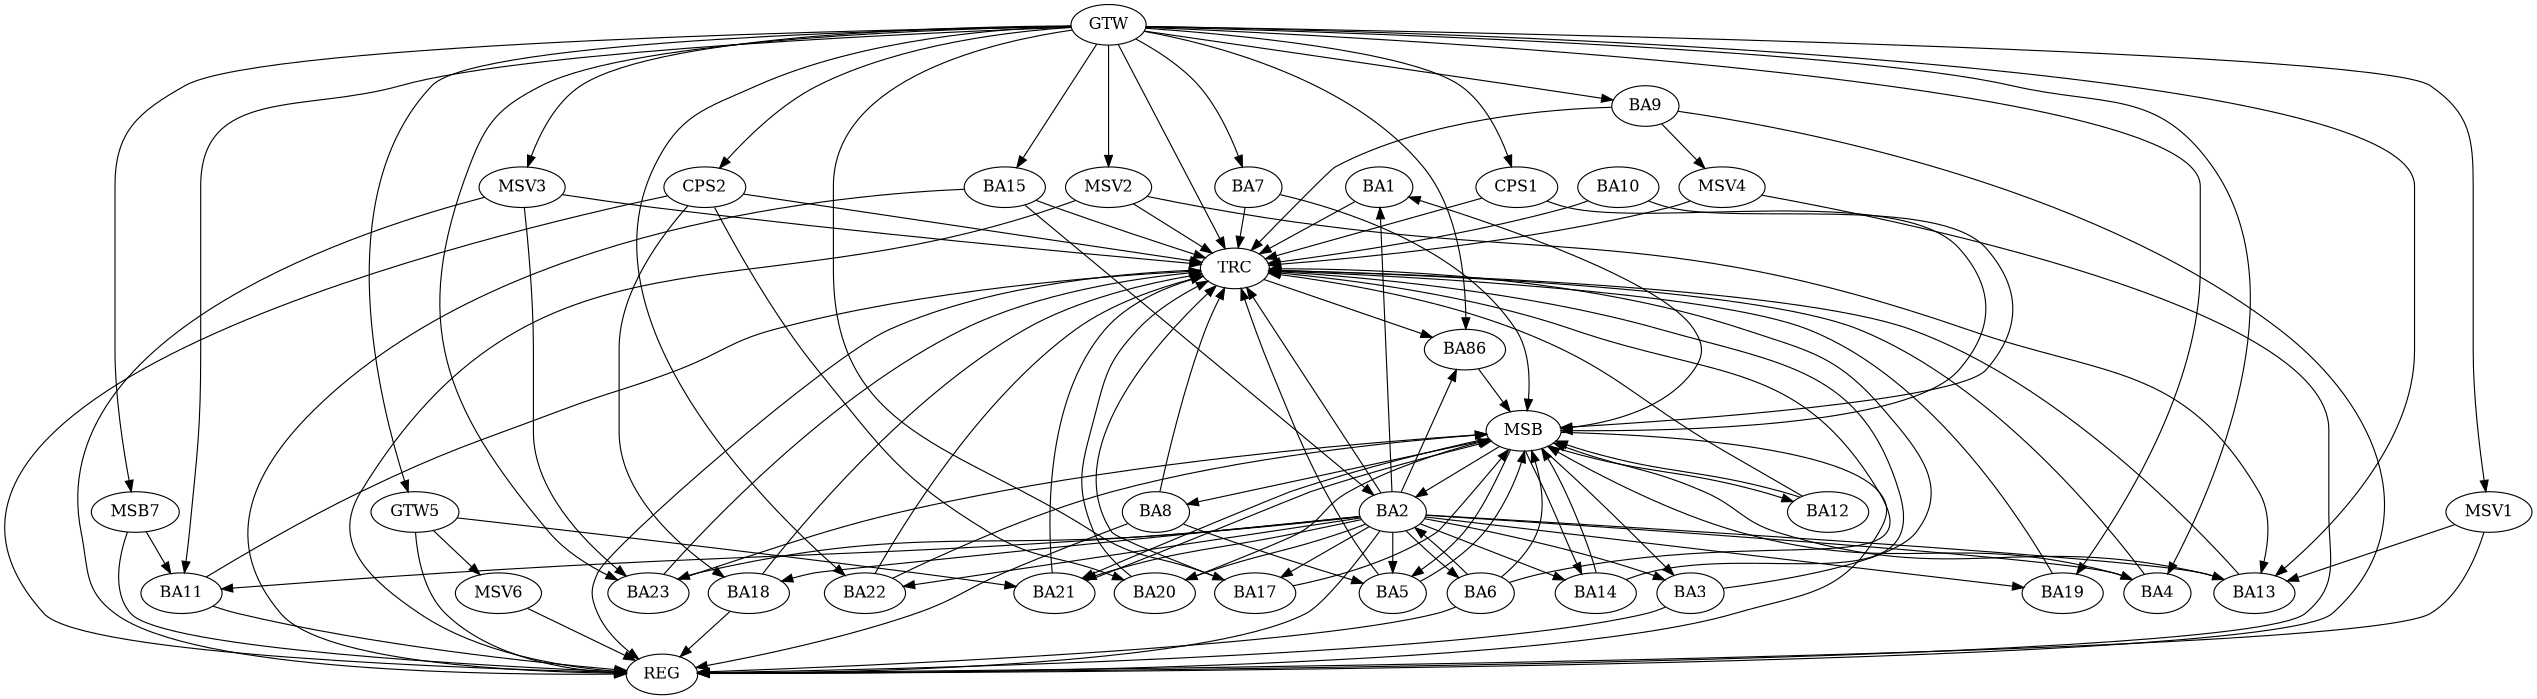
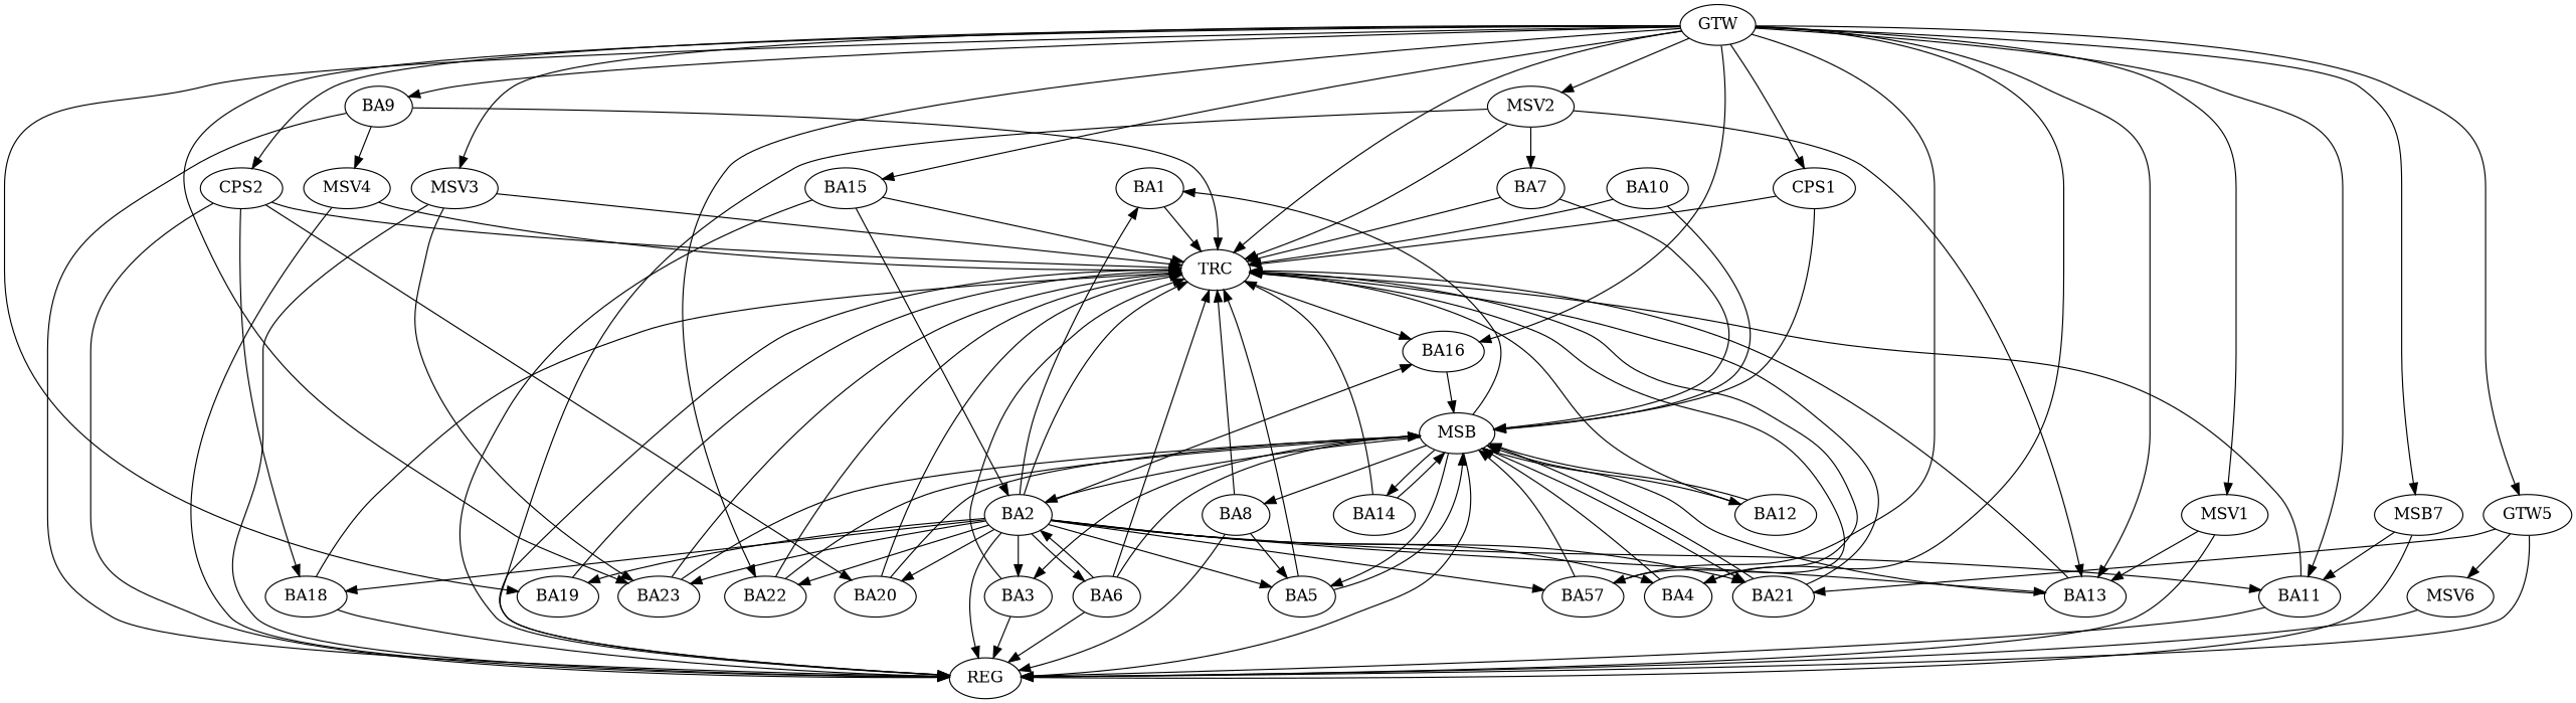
  strict digraph {
    n1 [label=BA1]
    n2 [label=TRC]
    n3 [label=MSB]
    n4 [label=BA2]
    n5 [label=BA3]
    n6 [label=BA5]
    n7 [label=BA14]
    n8 [label=BA21]
    n9 [label=REG]
    n10 [label=BA8]
    n11 [label=BA12]
-   n12 [label=BA86]
+   n12 [label=BA16]
    n13 [label=BA4]
    n14 [label=BA6]
    n15 [label=BA11]
    n16 [label=BA13]
-   n17 [label=BA17]
+   n17 [label=BA57]
    n18 [label=BA18]
    n19 [label=BA19]
    n20 [label=BA20]
    n21 [label=BA22]
    n22 [label=BA23]
    n23 [label=BA7]
    n24 [label=BA9]
    n25 [label=MSV4]
    n26 [label=BA10]
    n27 [label=BA15]
    n28 [label=CPS1]
    n29 [label=CPS2]
    n30 [label=GTW]
    n31 [label=MSV1]
    n32 [label=MSV2]
    n33 [label=MSV3]
    n34 [label=GTW5]
    n35 [label=MSB7]
    n36 [label=MSV6]
    n1 -> n2
    n2 -> n9
    n2 -> n12
    n3 -> n1
    n3 -> n4
    n3 -> n5
    n3 -> n6
    n3 -> n7
    n3 -> n8
    n3 -> n9
    n3 -> n10
    n3 -> n11
    n4 -> n1
    n4 -> n2
    n4 -> n5
    n4 -> n6
-   n4 -> n7
    n4 -> n8
    n4 -> n9
    n4 -> n12
    n4 -> n13
    n4 -> n14
    n4 -> n15
    n4 -> n16
    n4 -> n17
    n4 -> n18
    n4 -> n19
    n4 -> n20
    n4 -> n21
    n4 -> n22
    n5 -> n2
    n5 -> n9
    n6 -> n2
    n6 -> n3
    n7 -> n2
    n7 -> n3
    n8 -> n2
    n8 -> n3
    n10 -> n2
    n10 -> n6
    n10 -> n9
    n11 -> n2
    n11 -> n3
    n12 -> n3
    n13 -> n2
    n13 -> n3
    n14 -> n2
    n14 -> n3
    n14 -> n4
    n14 -> n9
    n15 -> n2
    n15 -> n9
    n16 -> n2
    n16 -> n3
    n17 -> n2
    n17 -> n3
    n18 -> n2
    n18 -> n9
    n19 -> n2
    n20 -> n2
    n20 -> n3
    n21 -> n2
    n21 -> n3
    n22 -> n2
    n22 -> n3
    n23 -> n2
    n23 -> n3
    n24 -> n2
    n24 -> n9
    n24 -> n25
    n25 -> n2
    n25 -> n9
    n26 -> n2
    n26 -> n3
    n27 -> n2
    n27 -> n4
    n27 -> n9
    n28 -> n2
    n28 -> n3
    n29 -> n2
    n29 -> n9
    n29 -> n18
    n29 -> n20
    n30 -> n2
    n30 -> n12
    n30 -> n13
    n30 -> n15
    n30 -> n16
    n30 -> n17
    n30 -> n19
    n30 -> n21
    n30 -> n22
-   n30 -> n23
+   n32 -> n23
    n30 -> n24
    n30 -> n27
    n30 -> n28
    n30 -> n29
    n30 -> n31
    n30 -> n32
    n30 -> n33
    n30 -> n34
    n30 -> n35
    n31 -> n9
    n31 -> n16
    n32 -> n2
    n32 -> n9
    n32 -> n16
    n33 -> n2
    n33 -> n9
    n33 -> n22
    n34 -> n8
    n34 -> n9
    n34 -> n36
    n35 -> n9
    n35 -> n15
    n36 -> n9
  }
